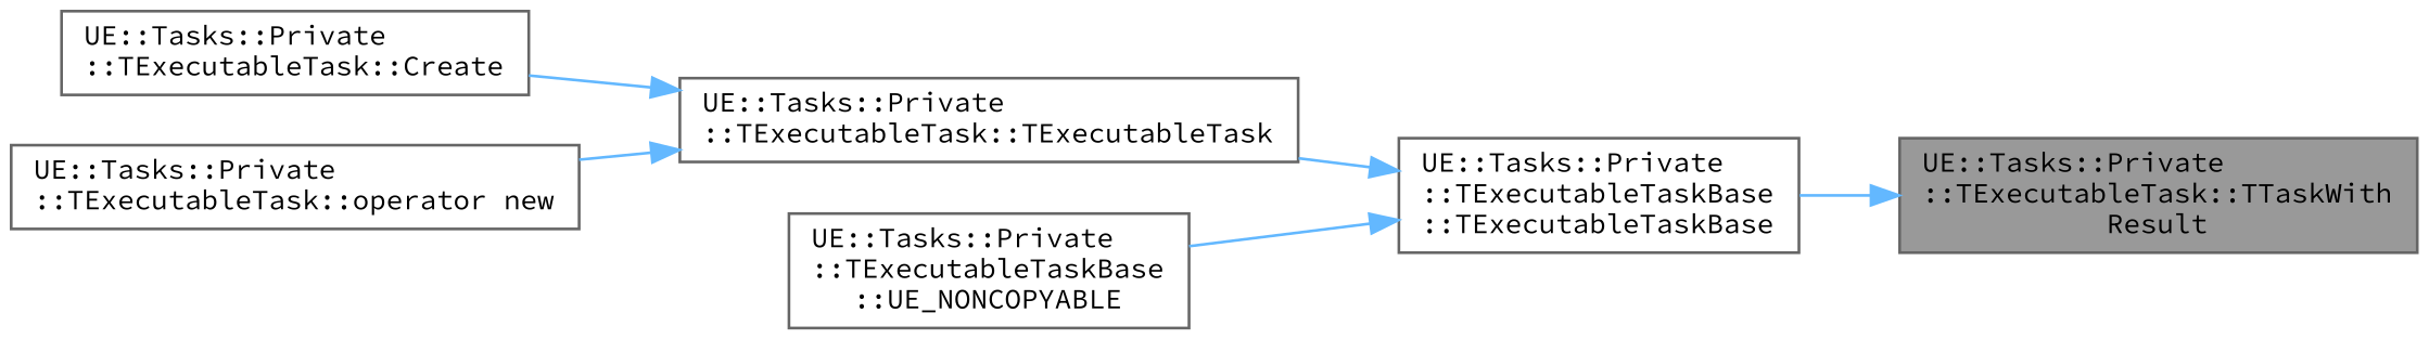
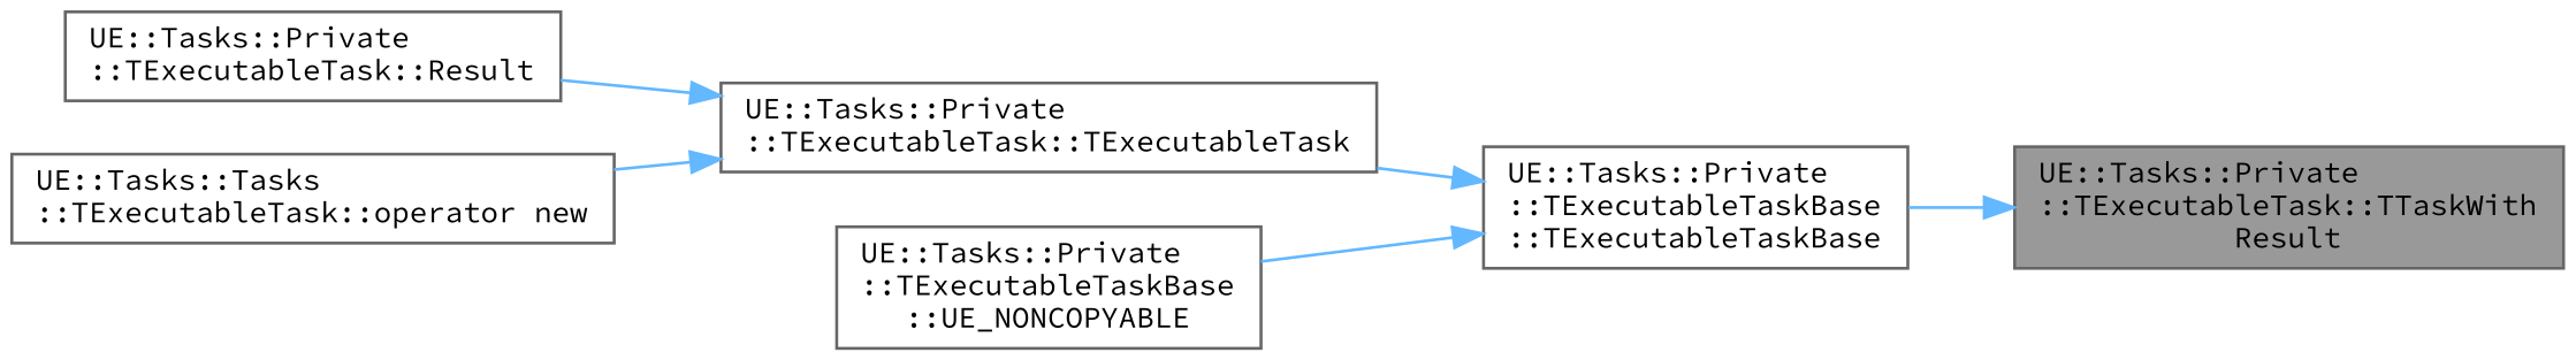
  digraph {
    fontname="Source Code Pro"
    rankdir=RL
    node [color=grey40 fillcolor=white fontname="Source Code Pro" fontsize=10 shape=box style=filled]
    edge [color=steelblue1 dir=back fontname="Source Code Pro" fontsize=10 labelfontname=Helvetica labelfontsize=10 style=solid]
    n1 [color=gray40 fillcolor=grey60 fontcolor=black height=0.2 label="UE::Tasks::Private\l::TExecutableTask::TTaskWith\lResult" width=0.4]
    n2 [height=0.2 label="UE::Tasks::Private\l::TExecutableTaskBase\l::TExecutableTaskBase" width=0.4]
    n3 [height=0.2 label="UE::Tasks::Private\l::TExecutableTask::TExecutableTask" width=0.4]
    n4 [height=0.2 label="UE::Tasks::Private\l::TExecutableTaskBase\l::UE_NONCOPYABLE" width=0.4]
-   n5 [height=0.2 label="UE::Tasks::Private\l::TExecutableTask::Create" width=0.4]
-   n6 [height=0.2 label="UE::Tasks::Private\l::TExecutableTask::operator new" width=0.4]
+   n5 [height=0.2 label="UE::Tasks::Private\l::TExecutableTask::Result" width=0.4]
+   n6 [height=0.2 label="UE::Tasks::Tasks\l::TExecutableTask::operator new" width=0.4]
    n1 -> n2
    n2 -> n3
    n2 -> n4
    n3 -> n5
    n3 -> n6
  }
